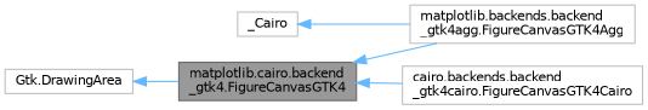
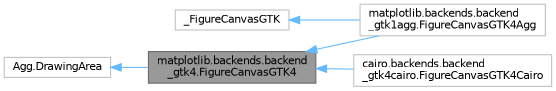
  digraph {
    rankdir=LR
    node [color=grey75 fillcolor=white fontname=Helvetica fontsize=10 shape=box style=filled]
    edge [color=steelblue1 dir=back fontname=Helvetica fontsize=10 labelfontname=Helvetica labelfontsize=10 style=solid]
-   n1 [color=gray40 fillcolor=grey60 fontcolor=black height=0.2 label="matplotlib.cairo.backend\l_gtk4.FigureCanvasGTK4" width=0.4]
-   n2 [height=0.2 label="matplotlib.backends.backend\l_gtk4agg.FigureCanvasGTK4Agg" width=0.4]
+   n1 [color=gray40 fillcolor=grey60 fontcolor=black height=0.2 label="matplotlib.backends.backend\l_gtk4.FigureCanvasGTK4" width=0.4]
+   n2 [height=0.2 label="matplotlib.backends.backend\l_gtk1agg.FigureCanvasGTK4Agg" width=0.4]
    n3 [height=0.2 label="cairo.backends.backend\l_gtk4cairo.FigureCanvasGTK4Cairo" width=0.4]
-   n4 [height=0.2 label=_Cairo width=0.4]
-   n5 [height=0.2 label="Gtk.DrawingArea" width=0.4]
+   n4 [height=0.2 label=_FigureCanvasGTK width=0.4]
+   n5 [height=0.2 label="Agg.DrawingArea" width=0.4]
    n1 -> n2
    n1 -> n3
    n4 -> n2
    n5 -> n1
  }
